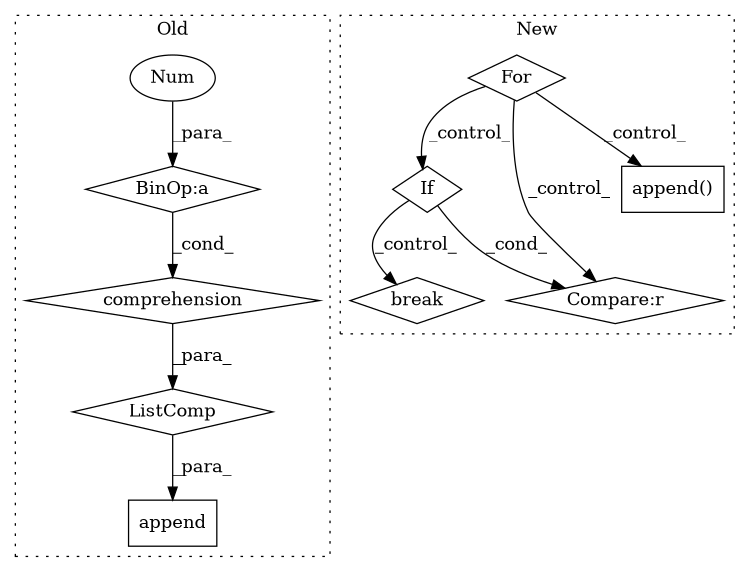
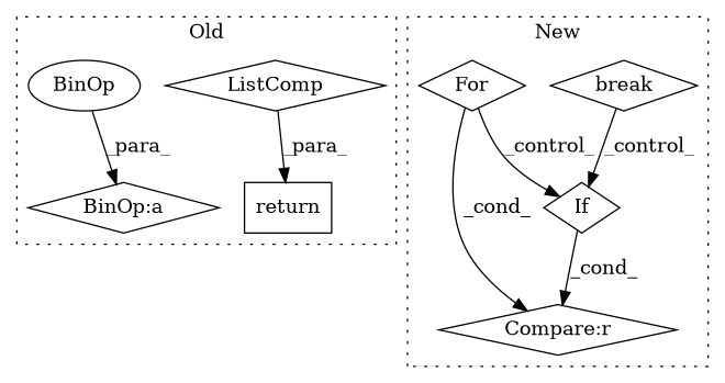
  digraph {
    node [l=3 shape=diamond]
    n1 [a=106 l=53 label=ListComp s=9326]
-   n2 [a=45 label=comprehension s=9349]
    n3 [a=82 label="BinOp:a" s=9373]
-   n4 [a=76 l=1 label=Num s=9376 shape=ellipse]
-   n5 [a=93 l=7 label=append s=9460 shape=box]
+   n4 [a=76 l=1 label=BinOp s=9376 shape=ellipse]
+   n5 [a=93 l=7 label=return s=9460 shape=box]
    n6 [a=94 l=5 label=break s=6246]
    n7 [a=107 l="4,14" label=For s="5939,5975"]
    n8 [a=96 label=If s=6204]
    n9 [a=40 l=21 label="Compare:r" s=6207]
-   n10 [a=75 l="12,1" label="append()" s="6030,6104" shape=box]
    subgraph cluster_1 {
      label=Old
      style=dotted
      n1
-     n2
      n3
      n4
      n5
    }
    subgraph cluster_2 {
      label=New
      style=dotted
      n6
      n7
      n8
      n9
-     n10
    }
    n1 -> n5 [label=_para_]
-   n2 -> n1 [label=_para_]
-   n3 -> n2 [label=_cond_]
    n4 -> n3 [label=_para_]
    n7 -> n8 [label=_control_]
-   n7 -> n9 [label=_control_]
-   n7 -> n10 [label=_control_]
-   n8 -> n6 [label=_control_]
+   n7 -> n9 [label=_cond_]
+   n6 -> n8 [label=_control_]
    n8 -> n9 [label=_cond_]
  }
